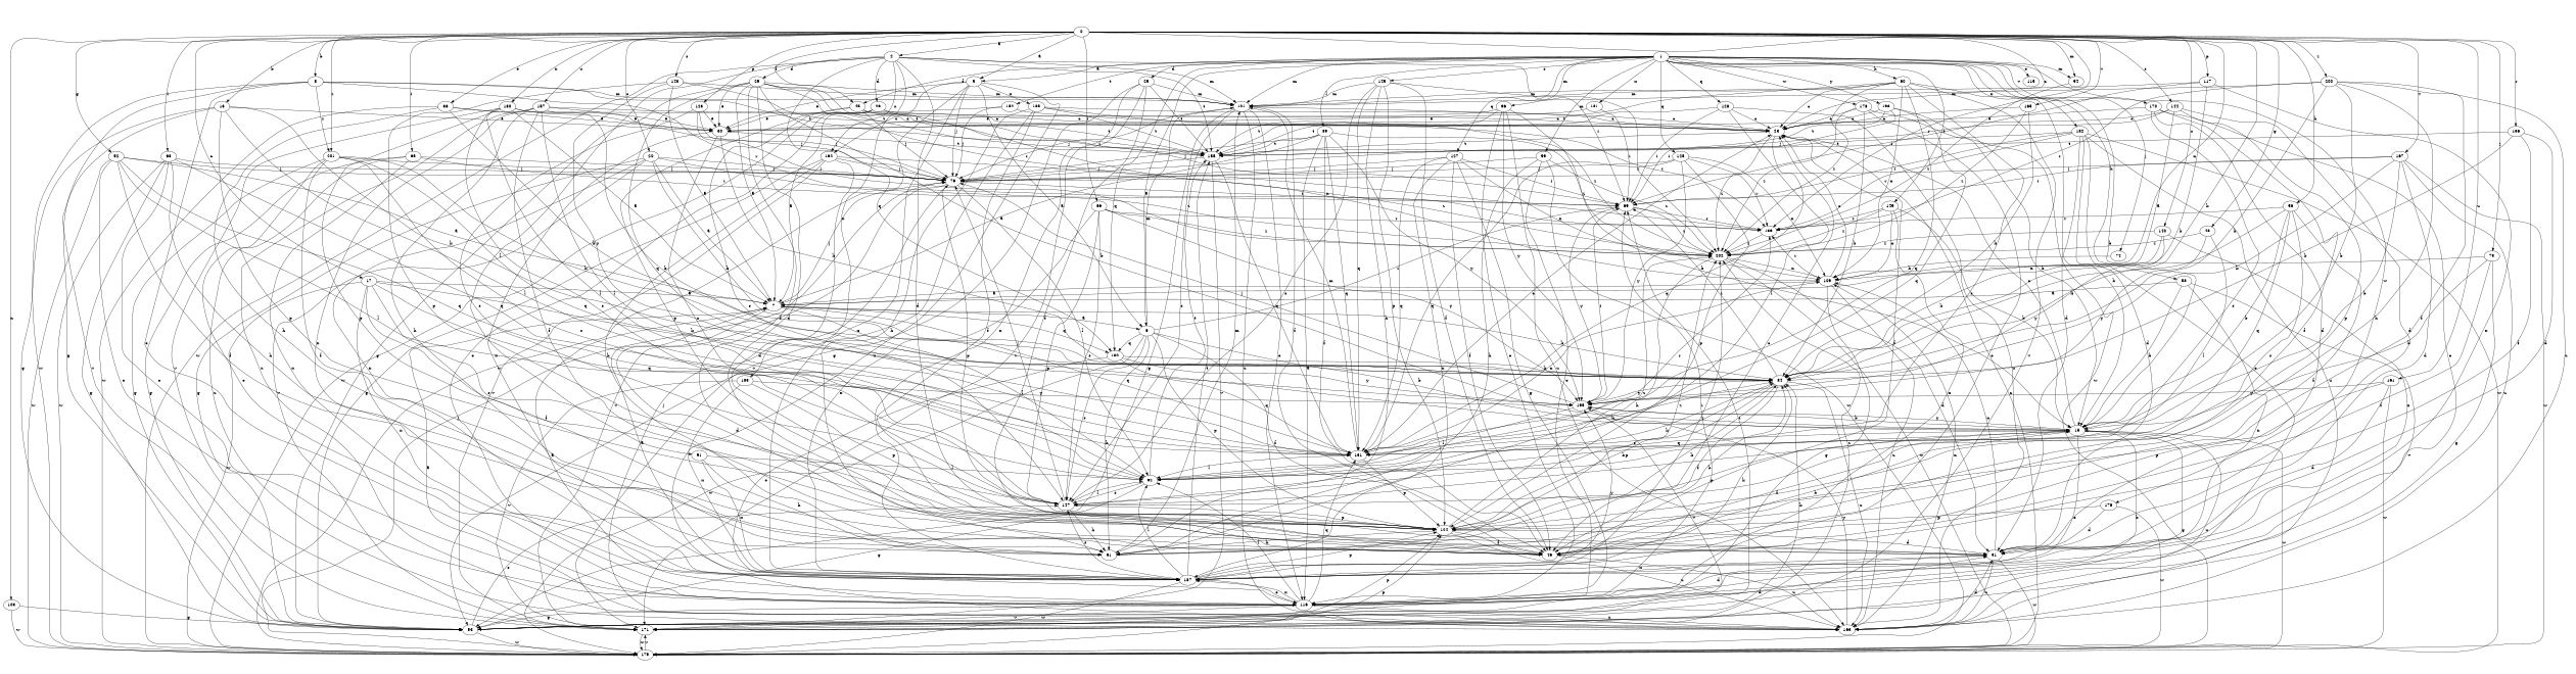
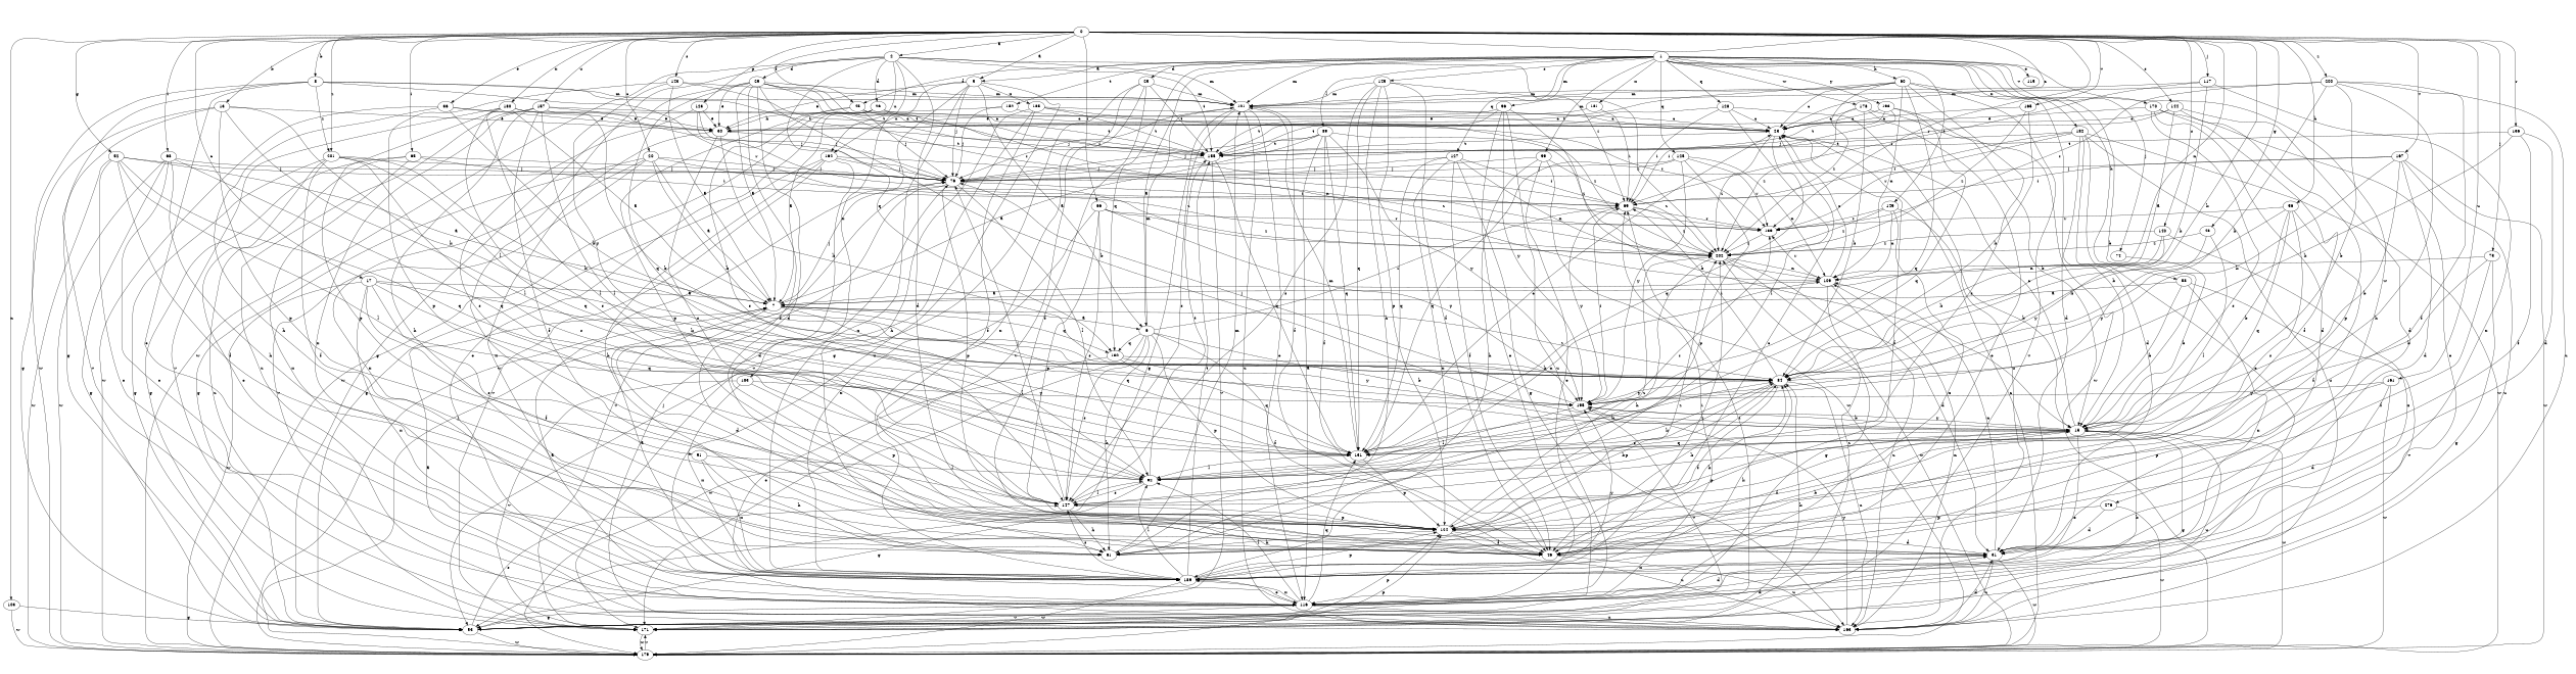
  strict digraph {
    0
    2
    5
    8
    13
    17
    20
    23
    36
    45
    48
    52
    56
    65
    66
    68
    73
    84
-   94
    103
    109
    117
    123
    136
    139
    140
    143
    144
    157
    161
    165
    167
    180
    200
    201
    101
    130
    26
    29
    31
    69
    91
    155
    162
    179
    183
    6
    n48 [label=30]
    76
    163
    185
-   187
+   187 [label=189]
    53
    116
    124
    92
    171
    46
    147
    7
    131
    202
    61
    195
    15
    1
    25
    58
    60
    74
    89
    96
    99
    115
    125
    127
    128
    145
    149
    152
    170
-   176
+   176 [label=276]
    178
    181
    182
    193
    0 -> 2 [label=a]
    0 -> 5 [label=a]
    0 -> 8 [label=b]
    0 -> 13 [label=b]
    0 -> 17 [label=c]
    0 -> 20 [label=c]
    0 -> 23 [label=c]
    0 -> 36 [label=e]
    0 -> 45 [label=f]
    0 -> 48 [label=g]
    0 -> 52 [label=g]
    0 -> 56 [label=h]
    0 -> 65 [label=i]
    0 -> 66 [label=i]
    0 -> 68 [label=i]
    0 -> 73 [label=j]
    0 -> 84 [label=k]
-   0 -> 94 [label=m]
    0 -> 103 [label=n]
    0 -> 109 [label=n]
-   0 -> 117 [label=p]
+   0 -> 117 [label=j]
    0 -> 123 [label=p]
    0 -> 136 [label=r]
    0 -> 139 [label=r]
    0 -> 140 [label=s]
    0 -> 143 [label=s]
    0 -> 144 [label=s]
    0 -> 157 [label=u]
    0 -> 161 [label=u]
    0 -> 165 [label=v]
    0 -> 167 [label=v]
    0 -> 180 [label=x]
    0 -> 200 [label=z]
    0 -> 201 [label=z]
    2 -> 101 [label=m]
    2 -> 130 [label=q]
    2 -> 26 [label=d]
    2 -> 29 [label=d]
    2 -> 31 [label=d]
    2 -> 69 [label=i]
    2 -> 91 [label=l]
    2 -> 155 [label=t]
    2 -> 162 [label=u]
    2 -> 179 [label=w]
    2 -> 183 [label=x]
    5 -> 162 [label=u]
    5 -> 179 [label=w]
    5 -> 6 [label=a]
    5 -> n48 [label=e]
    5 -> 76 [label=j]
    5 -> 163 [label=u]
    5 -> 185 [label=x]
    5 -> 187 [label=x]
    8 -> 139 [label=r]
    8 -> 201 [label=z]
    8 -> 101 [label=m]
    8 -> 155 [label=t]
    8 -> 179 [label=w]
    8 -> 53 [label=g]
    8 -> 116 [label=o]
    13 -> 84 [label=k]
    13 -> n48 [label=e]
    13 -> 53 [label=g]
    13 -> 124 [label=p]
    13 -> 92 [label=l]
    13 -> 171 [label=v]
    17 -> 84 [label=k]
    17 -> 179 [label=w]
    17 -> 187 [label=x]
    17 -> 46 [label=f]
    17 -> 147 [label=s]
    17 -> 7 [label=a]
    17 -> 131 [label=q]
    20 -> 84 [label=k]
    20 -> 76 [label=j]
    20 -> 187 [label=x]
    20 -> 53 [label=g]
    20 -> 171 [label=v]
    20 -> 7 [label=a]
    20 -> 202 [label=z]
    23 -> 155 [label=t]
    23 -> 46 [label=f]
    23 -> 131 [label=q]
    23 -> 202 [label=z]
    36 -> 23 [label=c]
    36 -> 84 [label=k]
    36 -> 179 [label=w]
    36 -> n48 [label=e]
    36 -> 61 [label=h]
    45 -> 23 [label=c]
    45 -> 155 [label=t]
    45 -> 76 [label=j]
    45 -> 124 [label=p]
    45 -> 147 [label=s]
    48 -> 92 [label=l]
    48 -> 202 [label=z]
    48 -> 195 [label=y]
    52 -> 179 [label=w]
    52 -> 76 [label=j]
    52 -> 116 [label=o]
    52 -> 92 [label=l]
    52 -> 46 [label=f]
    52 -> 7 [label=a]
    52 -> 131 [label=q]
    56 -> 84 [label=k]
    56 -> 139 [label=r]
    56 -> 46 [label=f]
    56 -> 147 [label=s]
    56 -> 131 [label=q]
    56 -> 15 [label=b]
    65 -> 69 [label=i]
    65 -> 76 [label=j]
    65 -> 163 [label=u]
    65 -> 187 [label=x]
    65 -> 53 [label=g]
    66 -> 139 [label=r]
    66 -> 187 [label=x]
    66 -> 124 [label=p]
    66 -> 147 [label=s]
    66 -> 202 [label=z]
    66 -> 195 [label=y]
    68 -> 179 [label=w]
    68 -> 76 [label=j]
    68 -> 53 [label=g]
    68 -> 116 [label=o]
    68 -> 131 [label=q]
    68 -> 61 [label=h]
    73 -> 109 [label=n]
    73 -> 53 [label=g]
    73 -> 46 [label=f]
    73 -> 15 [label=b]
    84 -> 69 [label=i]
    84 -> 163 [label=u]
    84 -> 124 [label=p]
    84 -> 46 [label=f]
    84 -> 147 [label=s]
    84 -> 195 [label=y]
-   94 -> 202 [label=z]
    103 -> 179 [label=w]
    103 -> 53 [label=g]
    109 -> 23 [label=c]
    109 -> 139 [label=r]
    109 -> 163 [label=u]
    109 -> 53 [label=g]
    109 -> 7 [label=a]
    117 -> 84 [label=k]
    117 -> 101 [label=m]
    117 -> 69 [label=i]
    117 -> 187 [label=x]
    123 -> n48 [label=e]
    123 -> 76 [label=j]
    123 -> 147 [label=s]
    123 -> 202 [label=z]
    136 -> 84 [label=k]
    136 -> 31 [label=d]
    136 -> 155 [label=t]
    136 -> 46 [label=f]
    139 -> 202 [label=z]
    140 -> 84 [label=k]
    140 -> 187 [label=x]
    140 -> 202 [label=z]
    140 -> 195 [label=y]
    143 -> 101 [label=m]
    143 -> 155 [label=t]
    143 -> 124 [label=p]
    143 -> 7 [label=a]
    143 -> 195 [label=y]
    144 -> 23 [label=c]
    144 -> 31 [label=d]
    144 -> 76 [label=j]
    144 -> 124 [label=p]
    144 -> 7 [label=a]
    157 -> 23 [label=c]
    157 -> n48 [label=e]
    157 -> 163 [label=u]
    157 -> 187 [label=x]
    157 -> 92 [label=l]
    157 -> 46 [label=f]
    157 -> 61 [label=h]
    157 -> 15 [label=b]
    161 -> 31 [label=d]
    161 -> 179 [label=w]
    161 -> 124 [label=p]
    161 -> 195 [label=y]
    165 -> 23 [label=c]
    165 -> 84 [label=k]
    165 -> 202 [label=z]
    167 -> 84 [label=k]
    167 -> 31 [label=d]
    167 -> 69 [label=i]
    167 -> 179 [label=w]
    167 -> 76 [label=j]
    167 -> 163 [label=u]
    167 -> 15 [label=b]
    180 -> n48 [label=e]
    180 -> 76 [label=j]
    180 -> 124 [label=p]
    180 -> 92 [label=l]
    180 -> 171 [label=v]
    180 -> 147 [label=s]
    180 -> 7 [label=a]
    200 -> 84 [label=k]
    200 -> 139 [label=r]
    200 -> 101 [label=m]
    200 -> 163 [label=u]
    200 -> 46 [label=f]
    200 -> 61 [label=h]
    200 -> 15 [label=b]
    201 -> 84 [label=k]
    201 -> 76 [label=j]
    201 -> 53 [label=g]
    201 -> 116 [label=o]
    201 -> 46 [label=f]
    201 -> 147 [label=s]
    201 -> 131 [label=q]
    101 -> 23 [label=c]
    101 -> 76 [label=j]
    101 -> 163 [label=u]
    101 -> 53 [label=g]
    101 -> 116 [label=o]
    101 -> 46 [label=f]
    101 -> 147 [label=s]
    130 -> 84 [label=k]
    130 -> 116 [label=o]
    130 -> 131 [label=q]
    130 -> 195 [label=y]
    26 -> 23 [label=c]
    26 -> 109 [label=n]
    26 -> 179 [label=w]
    26 -> 116 [label=o]
    26 -> 7 [label=a]
    29 -> 139 [label=r]
    29 -> 101 [label=m]
    29 -> 31 [label=d]
    29 -> 69 [label=i]
    29 -> 155 [label=t]
    29 -> n48 [label=e]
    29 -> 53 [label=g]
    29 -> 46 [label=f]
    29 -> 7 [label=a]
    29 -> 131 [label=q]
    29 -> 15 [label=b]
    31 -> 109 [label=n]
    31 -> 179 [label=w]
    31 -> 163 [label=u]
    31 -> 187 [label=x]
    69 -> 139 [label=r]
    69 -> 202 [label=z]
    69 -> 195 [label=y]
    91 -> 187 [label=x]
    91 -> 92 [label=l]
    91 -> 61 [label=h]
    155 -> 76 [label=j]
    155 -> 171 [label=v]
    155 -> 131 [label=q]
    162 -> 31 [label=d]
    162 -> 76 [label=j]
    162 -> 53 [label=g]
    162 -> 171 [label=v]
    162 -> 202 [label=z]
    162 -> 61 [label=h]
    179 -> 23 [label=c]
    179 -> 76 [label=j]
    179 -> 124 [label=p]
    179 -> 171 [label=v]
    183 -> 187 [label=x]
    183 -> 124 [label=p]
    183 -> 171 [label=v]
    183 -> 195 [label=y]
    6 -> 101 [label=m]
    6 -> 130 [label=q]
    6 -> 69 [label=i]
    6 -> 179 [label=w]
    6 -> 124 [label=p]
    6 -> 46 [label=f]
    6 -> 147 [label=s]
    6 -> 61 [label=h]
    6 -> 15 [label=b]
    n48 -> 84 [label=k]
    n48 -> 155 [label=t]
    n48 -> 187 [label=x]
    n48 -> 147 [label=s]
    76 -> 69 [label=i]
    76 -> 124 [label=p]
    76 -> 92 [label=l]
    76 -> 171 [label=v]
    163 -> 109 [label=n]
    163 -> 31 [label=d]
    163 -> 76 [label=j]
    163 -> 7 [label=a]
    163 -> 195 [label=y]
    185 -> 23 [label=c]
    185 -> 155 [label=t]
    185 -> 171 [label=v]
    185 -> 46 [label=f]
    185 -> 202 [label=z]
    185 -> 61 [label=h]
    187 -> 84 [label=k]
    187 -> 155 [label=t]
    187 -> 179 [label=w]
    187 -> 116 [label=o]
    187 -> 124 [label=p]
    187 -> 92 [label=l]
    187 -> 147 [label=s]
    187 -> 7 [label=a]
    187 -> 202 [label=z]
    187 -> 195 [label=y]
    53 -> 31 [label=d]
    53 -> 179 [label=w]
    53 -> 124 [label=p]
    53 -> 147 [label=s]
    116 -> 31 [label=d]
    116 -> 69 [label=i]
    116 -> 163 [label=u]
    116 -> 187 [label=x]
    116 -> 53 [label=g]
    116 -> 92 [label=l]
    116 -> 171 [label=v]
    116 -> 7 [label=a]
    116 -> 131 [label=q]
    116 -> 15 [label=b]
    124 -> 84 [label=k]
    124 -> 31 [label=d]
    124 -> 163 [label=u]
    124 -> 46 [label=f]
    124 -> 202 [label=z]
    124 -> 61 [label=h]
    92 -> 84 [label=k]
    92 -> 139 [label=r]
    92 -> 155 [label=t]
    92 -> 53 [label=g]
    92 -> 147 [label=s]
    92 -> 15 [label=b]
    171 -> 84 [label=k]
    171 -> 69 [label=i]
    171 -> 179 [label=w]
    171 -> 202 [label=z]
    46 -> 84 [label=k]
    46 -> 163 [label=u]
    46 -> 15 [label=b]
    147 -> 76 [label=j]
    147 -> 124 [label=p]
    147 -> 92 [label=l]
    147 -> 61 [label=h]
-   7 -> 84 [label=k]
+   7 -> 84 [label=z]
    7 -> 130 [label=q]
    7 -> 31 [label=d]
    7 -> 6 [label=a]
    7 -> 76 [label=j]
    7 -> 92 [label=l]
    7 -> 131 [label=q]
    131 -> 23 [label=c]
    131 -> 84 [label=k]
    131 -> 109 [label=n]
    131 -> 101 [label=m]
    131 -> 124 [label=p]
    131 -> 92 [label=l]
    202 -> 109 [label=n]
    202 -> 31 [label=d]
    202 -> 179 [label=w]
    202 -> 61 [label=h]
    61 -> 23 [label=c]
    61 -> 101 [label=m]
    61 -> 202 [label=z]
    195 -> 69 [label=i]
    195 -> 76 [label=j]
    195 -> 92 [label=l]
    195 -> 171 [label=v]
    195 -> 15 [label=b]
    15 -> 23 [label=c]
    15 -> 179 [label=w]
    15 -> 163 [label=u]
    15 -> 53 [label=g]
    15 -> 116 [label=o]
    15 -> 124 [label=p]
    15 -> 46 [label=f]
    15 -> 131 [label=q]
    15 -> 195 [label=y]
    1 -> 5 [label=a]
    1 -> 45 [label=f]
-   1 -> 94 [label=m]
    1 -> 101 [label=m]
    1 -> 130 [label=q]
    1 -> 6 [label=a]
    1 -> 15 [label=b]
    1 -> 25 [label=d]
    1 -> 58 [label=h]
    1 -> 60 [label=h]
    1 -> 74 [label=j]
    1 -> 89 [label=l]
    1 -> 96 [label=m]
    1 -> 99 [label=m]
    1 -> 115 [label=o]
    1 -> 125 [label=q]
    1 -> 127 [label=q]
    1 -> 128 [label=q]
    1 -> 145 [label=s]
    1 -> 149 [label=t]
    1 -> 152 [label=t]
    1 -> 170 [label=v]
    1 -> 176 [label=w]
    1 -> 178 [label=w]
    1 -> 181 [label=x]
    1 -> 182 [label=x]
    1 -> 193 [label=y]
    25 -> 101 [label=m]
    25 -> 155 [label=t]
    25 -> 187 [label=x]
    25 -> 53 [label=g]
    25 -> 171 [label=v]
    25 -> 46 [label=f]
    58 -> 187 [label=x]
    58 -> 171 [label=v]
    58 -> 7 [label=a]
    58 -> 15 [label=b]
    60 -> 23 [label=c]
    60 -> 109 [label=n]
    60 -> 101 [label=m]
    60 -> 31 [label=d]
    60 -> 155 [label=t]
    60 -> 171 [label=v]
    60 -> 147 [label=s]
    60 -> 131 [label=q]
    60 -> 202 [label=z]
-   74 -> 109 [label=b]
+   74 -> 15 [label=b]
    89 -> 155 [label=t]
    89 -> 76 [label=j]
    89 -> 116 [label=a]
    89 -> 46 [label=f]
    89 -> 7 [label=a]
    89 -> 131 [label=q]
    89 -> 202 [label=z]
    89 -> 195 [label=y]
    96 -> 155 [label=t]
    96 -> n48 [label=e]
    96 -> 163 [label=u]
    96 -> 116 [label=o]
    96 -> 195 [label=y]
    96 -> 15 [label=b]
    99 -> 179 [label=w]
    99 -> 76 [label=j]
    99 -> 116 [label=o]
    99 -> 202 [label=z]
    99 -> 61 [label=h]
    125 -> 109 [label=n]
    125 -> 139 [label=r]
    125 -> 76 [label=j]
    125 -> 124 [label=p]
    125 -> 131 [label=q]
    125 -> 195 [label=y]
    127 -> 109 [label=n]
    127 -> 69 [label=i]
    127 -> 76 [label=j]
    127 -> 187 [label=x]
    127 -> 53 [label=g]
    127 -> 46 [label=f]
    127 -> 131 [label=q]
    128 -> 23 [label=c]
    128 -> 69 [label=i]
    128 -> 155 [label=t]
    128 -> 163 [label=u]
    128 -> 92 [label=l]
    145 -> 101 [label=m]
    145 -> 124 [label=p]
    145 -> 46 [label=f]
    145 -> 147 [label=s]
    145 -> 131 [label=q]
    145 -> 202 [label=z]
    145 -> 61 [label=h]
    149 -> 109 [label=n]
    149 -> 139 [label=r]
    149 -> 187 [label=x]
    149 -> 202 [label=z]
    149 -> 15 [label=b]
    152 -> 139 [label=r]
-   152 -> n48 [label=e]
+   152 -> n48 [label=h]
    152 -> 76 [label=j]
    170 -> 31 [label=d]
    170 -> n48 [label=e]
    170 -> 116 [label=o]
    170 -> 46 [label=f]
    170 -> 147 [label=s]
    176 -> 31 [label=d]
    176 -> 179 [label=w]
    176 -> 124 [label=p]
    178 -> 23 [label=c]
    178 -> 84 [label=k]
    178 -> 116 [label=o]
    178 -> 202 [label=z]
    178 -> 15 [label=b]
    181 -> 69 [label=i]
    181 -> n48 [label=e]
    182 -> 139 [label=r]
    182 -> 31 [label=d]
    182 -> 69 [label=i]
    182 -> 155 [label=t]
    182 -> 179 [label=w]
    182 -> 163 [label=u]
    182 -> 116 [label=o]
    182 -> 15 [label=b]
    193 -> 23 [label=c]
    193 -> 69 [label=i]
    193 -> 155 [label=t]
    193 -> 179 [label=w]
    193 -> 131 [label=q]
  }
